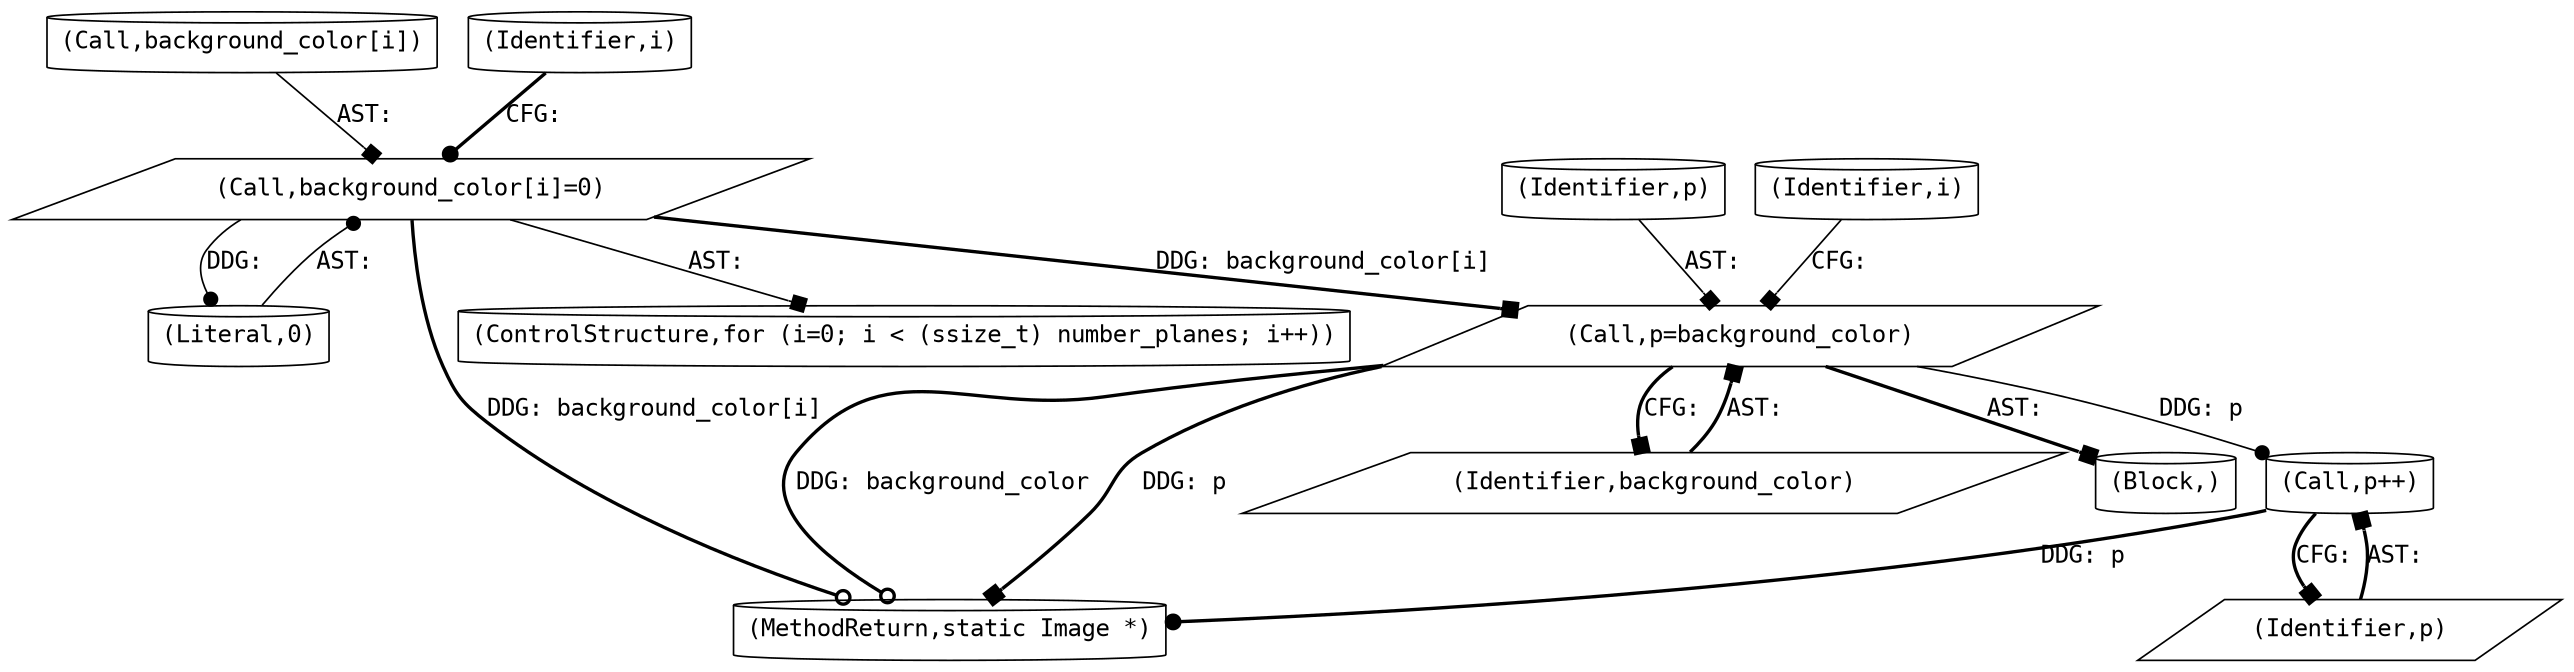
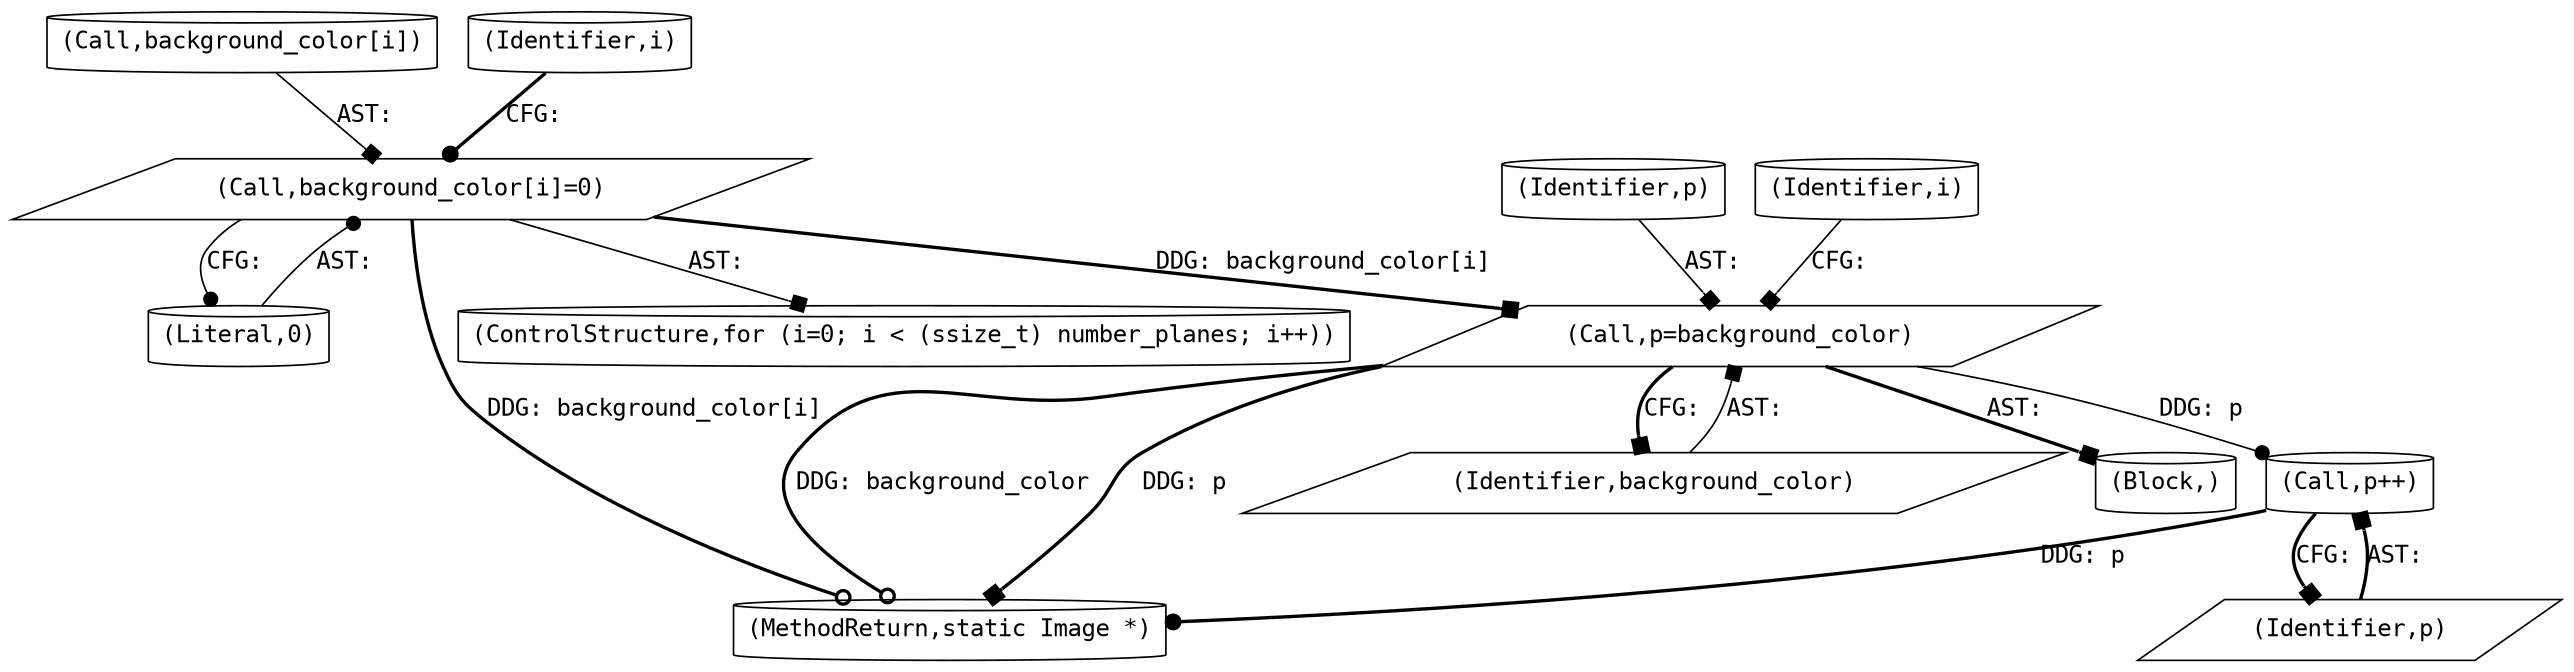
  digraph {
    fontname="DejaVu Sans Mono"
    node [fontname="DejaVu Sans Mono" shape=cylinder]
    edge [arrowhead=box fontname="DejaVu Sans Mono" style=bold]
    n1 [label="(Call,p++)"]
    n2 [label="(Identifier,p)" shape=parallelogram]
    n3 [label="(MethodReturn,static Image *)"]
    n4 [label="(Call,p=background_color)" shape=parallelogram]
    n5 [label="(Identifier,background_color)" shape=parallelogram]
    n6 [label="(Block,)"]
    n7 [label="(Call,background_color[i]=0)" shape=parallelogram]
    n8 [label="(ControlStructure,for (i=0; i < (ssize_t) number_planes; i++))"]
    n9 [label="(Literal,0)"]
    n10 [label="(Call,background_color[i])"]
    n11 [label="(Identifier,p)"]
    n12 [label="(Identifier,i)"]
    n13 [label="(Identifier,i)"]
    n1 -> n2 [label="CFG: "]
    n1 -> n3 [arrowhead=dot label="DDG: p"]
    n2 -> n1 [label="AST: "]
    n4 -> n1 [arrowhead=dot label="DDG: p" style=solid]
    n4 -> n3 [arrowhead=odot label="DDG: background_color"]
    n4 -> n3 [label="DDG: p"]
    n4 -> n5 [label="CFG: "]
    n4 -> n6 [label="AST: "]
-   n5 -> n4 [label="AST: "]
+   n5 -> n4 [label="AST: " style=solid]
    n7 -> n3 [arrowhead=odot label="DDG: background_color[i]"]
    n7 -> n4 [label="DDG: background_color[i]"]
    n7 -> n8 [label="AST: " style=solid]
-   n7 -> n9 [arrowhead=dot label="DDG: " style=solid]
+   n7 -> n9 [arrowhead=dot label="CFG: " style=solid]
    n9 -> n7 [arrowhead=dot label="AST: " style=solid]
    n10 -> n7 [label="AST: " style=solid]
    n11 -> n4 [label="AST: " style=solid]
    n12 -> n7 [arrowhead=dot label="CFG: "]
    n13 -> n4 [label="CFG: " style=solid]
  }
